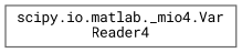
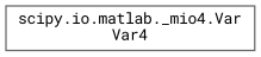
  digraph {
    rankdir=LR
    fontname="Roboto Mono"
-   n1 [color=grey40 fillcolor=white fontname="Roboto Mono" fontsize=10 height=0.2 label="scipy.io.matlab._mio4.Var\lReader4" shape=box style=filled width=0.4]
+   n1 [color=grey40 fillcolor=white fontname="Roboto Mono" fontsize=10 height=0.2 label="scipy.io.matlab._mio4.Var\lVar4" shape=box style=filled width=0.4]
  }
